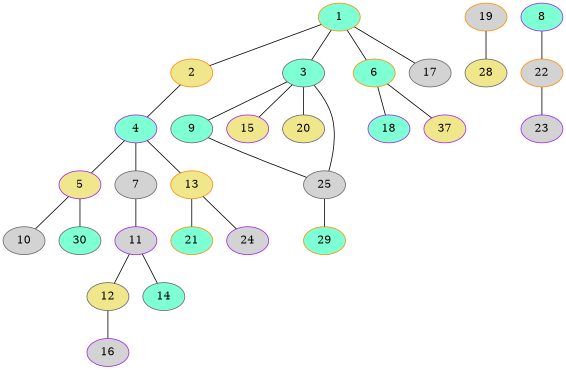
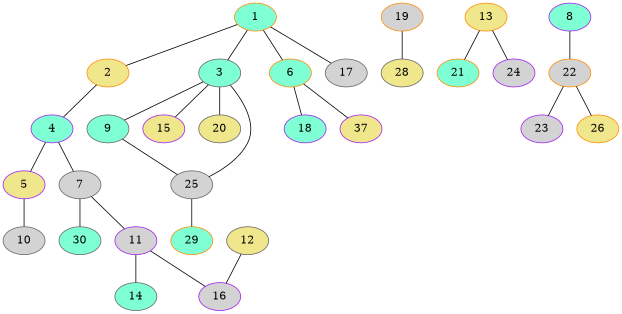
  graph {
    node [color=gray40 fillcolor=aquamarine style=filled]
    1 [color=darkorange]
    2 [color=darkorange fillcolor=khaki]
    3
    6 [color=darkorange]
    17 [fillcolor=lightgrey]
    4 [color=purple]
    9
    15 [color=purple fillcolor=khaki]
    20 [fillcolor=khaki]
    25 [fillcolor=lightgrey]
    18 [color=purple]
    n12 [color=purple fillcolor=khaki label=37]
    19 [color=darkorange fillcolor=lightgrey]
    28 [fillcolor=khaki]
    5 [color=purple fillcolor=khaki]
    7 [fillcolor=lightgrey]
    13 [color=darkorange fillcolor=khaki]
    8 [color=purple]
    22 [color=darkorange fillcolor=lightgrey]
    10 [fillcolor=lightgrey]
    30
    11 [color=purple fillcolor=lightgrey]
    21 [color=darkorange]
    24 [color=purple fillcolor=lightgrey]
    23 [color=purple fillcolor=lightgrey]
+   26 [color=darkorange fillcolor=khaki]
    29 [color=darkorange]
    12 [fillcolor=khaki]
    14
    16 [color=purple fillcolor=lightgrey]
    1 -- 2
    1 -- 3
    1 -- 6
    1 -- 17
    2 -- 4
    3 -- 9
    3 -- 15
    3 -- 20
    3 -- 25
    6 -- 18
    6 -- n12
    4 -- 5
    4 -- 7
-   4 -- 13
    9 -- 25
    25 -- 29
    19 -- 28
    5 -- 10
-   5 -- 30
+   7 -- 30
    7 -- 11
    13 -- 21
    13 -- 24
    8 -- 22
    22 -- 23
-   11 -- 12
+   22 -- 26
+   11 -- 16
    11 -- 14
    12 -- 16
  }
